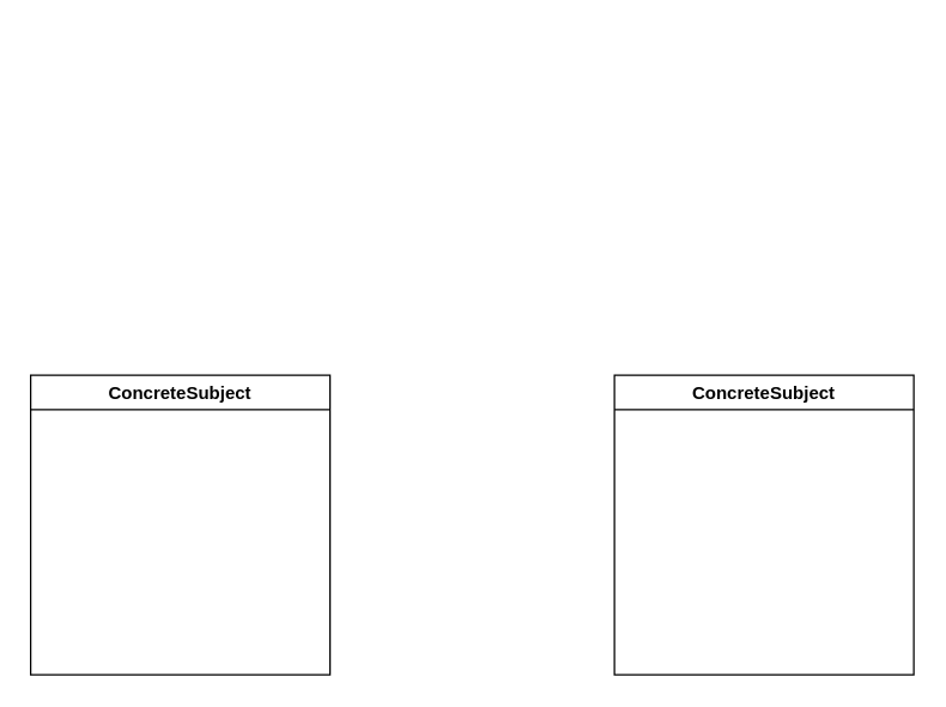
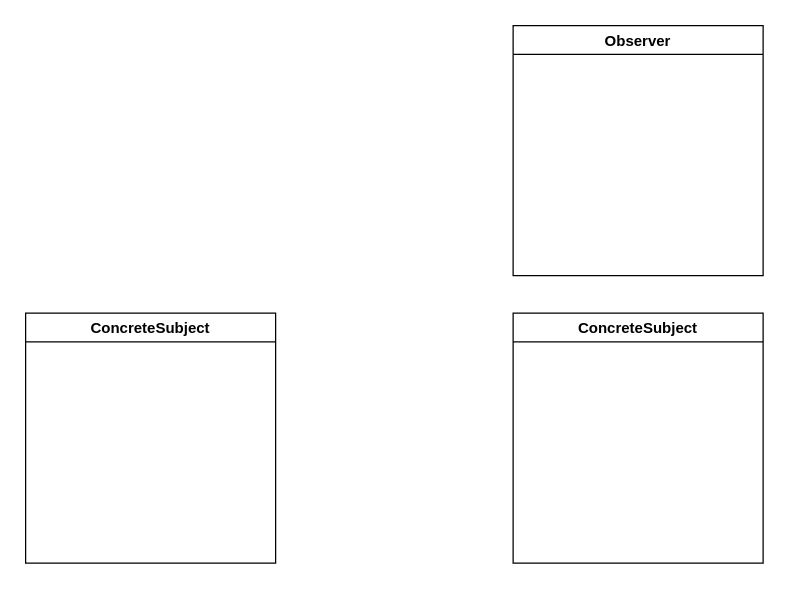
  <mxCell id="0" />
  <mxCell id="1" parent="0" />
  <mxCell id="2" value="ConcreteSubject" style="swimlane;" vertex="1" parent="1"><mxGeometry x="20" y="250" width="200" height="200" as="geometry" /></mxCell>
+ <mxCell id="3" value="Observer" style="swimlane;" vertex="1" parent="1"><mxGeometry x="410" y="20" width="200" height="200" as="geometry" /></mxCell>
  <mxCell id="4" value="ConcreteSubject" style="swimlane;" vertex="1" parent="1"><mxGeometry x="410" y="250" width="200" height="200" as="geometry" /></mxCell>
